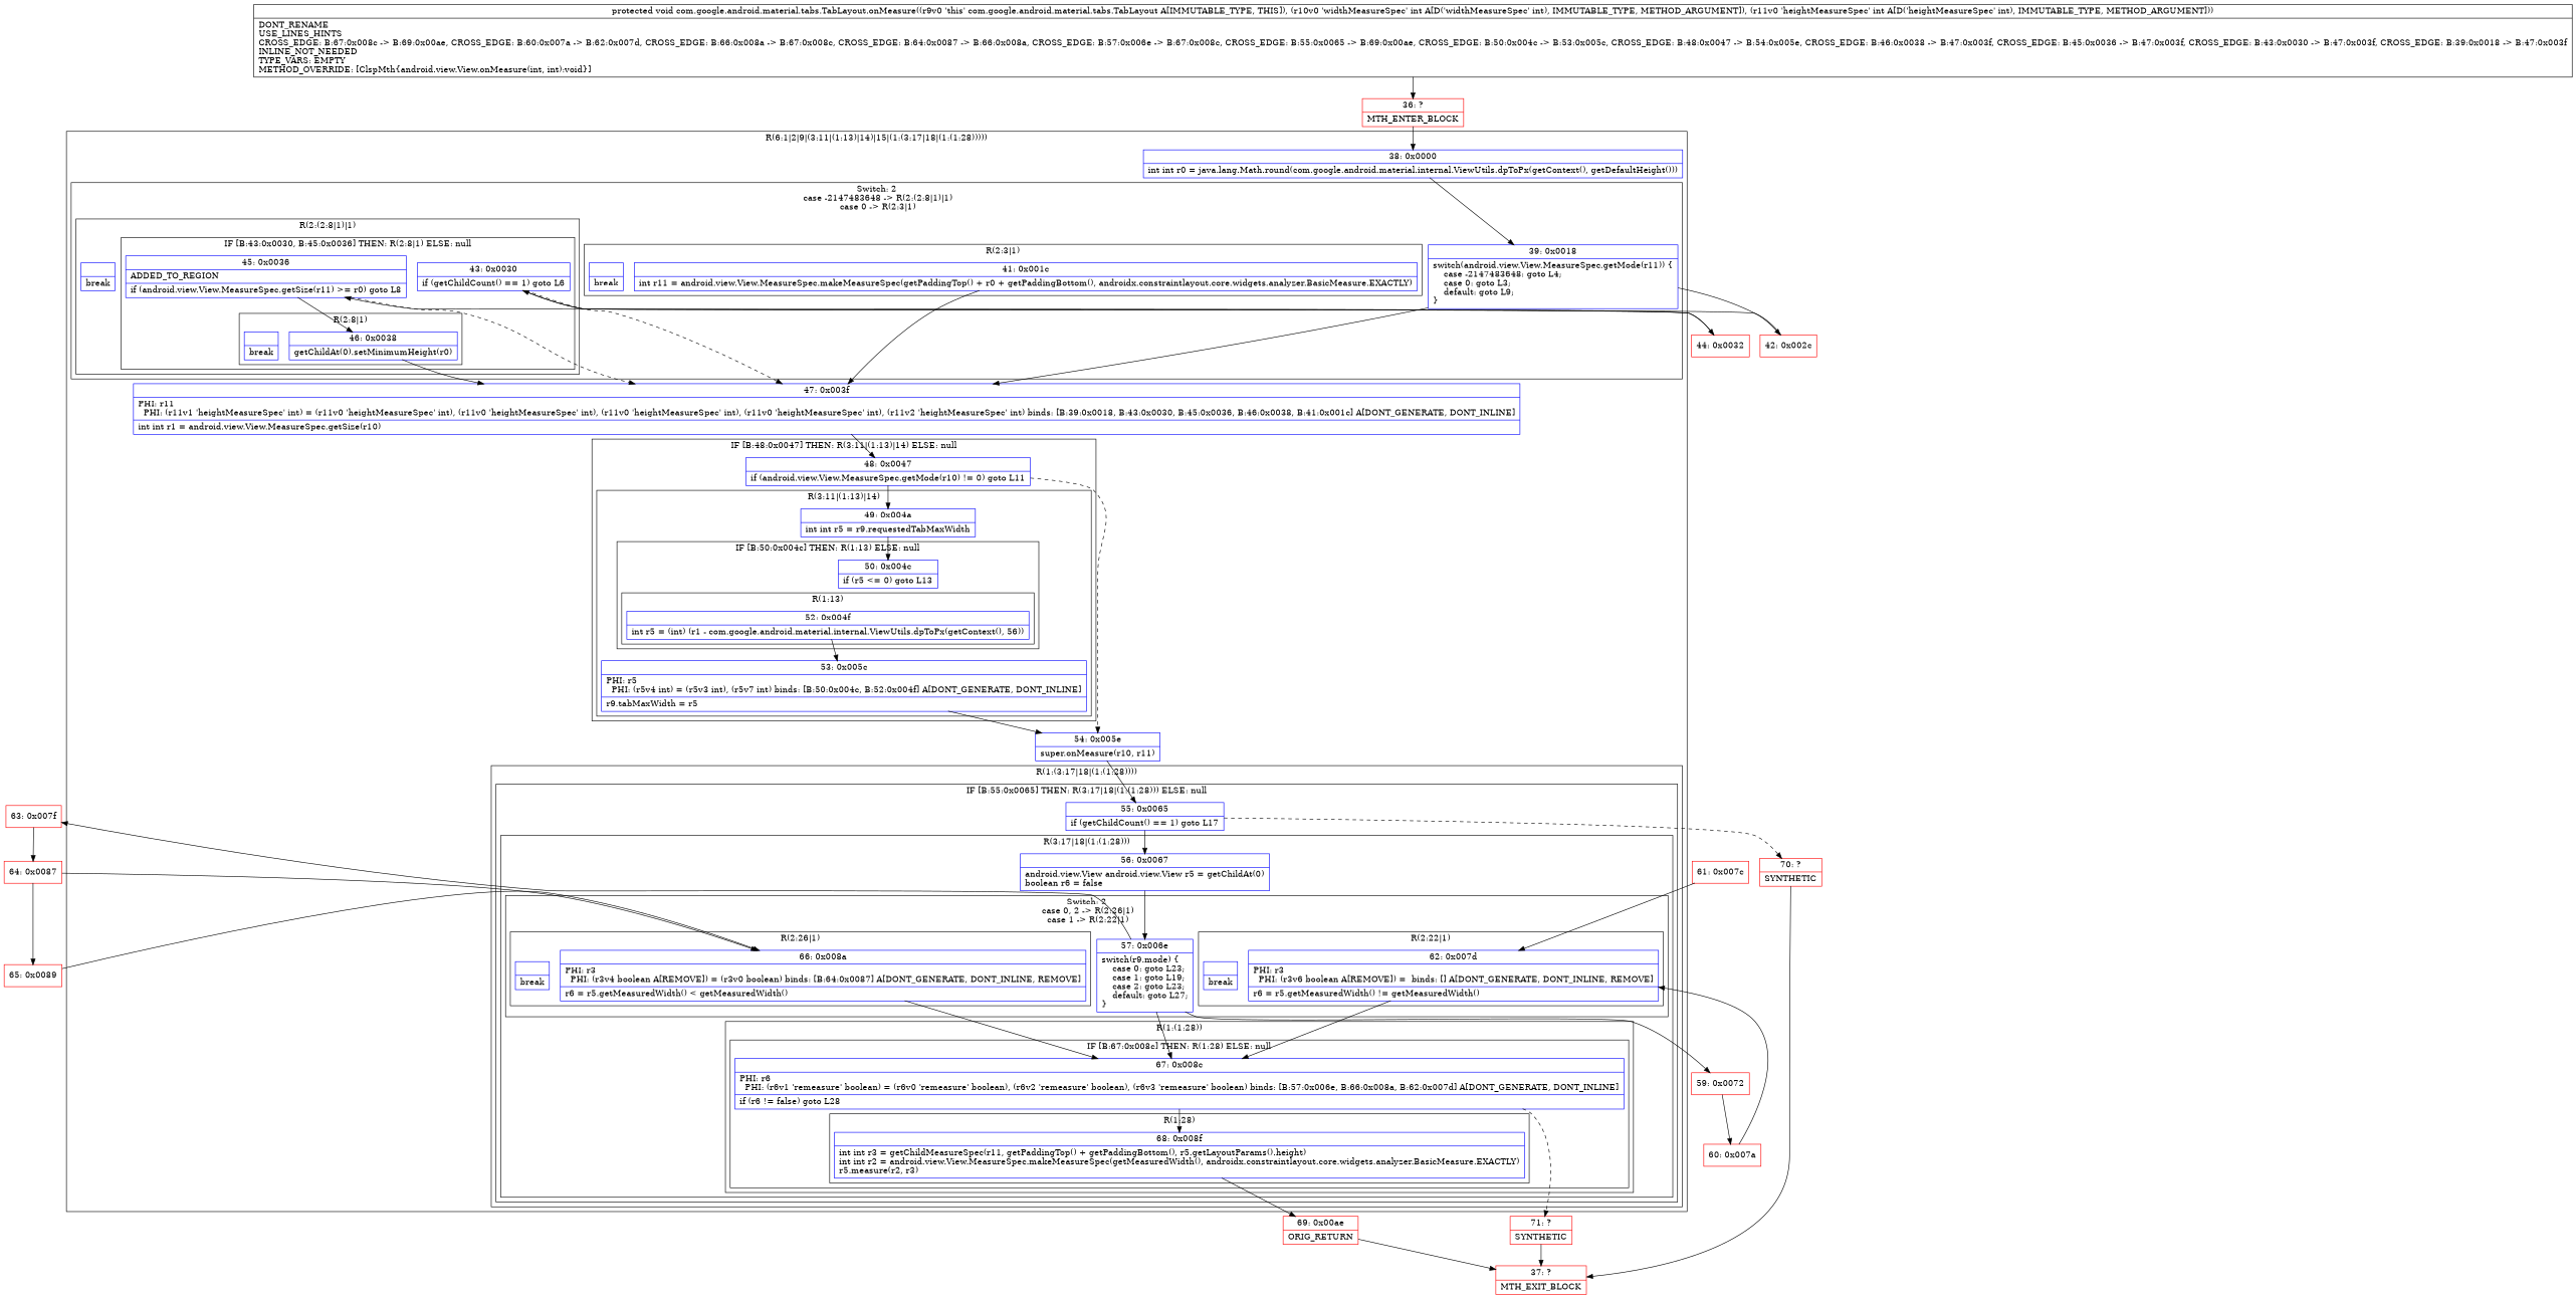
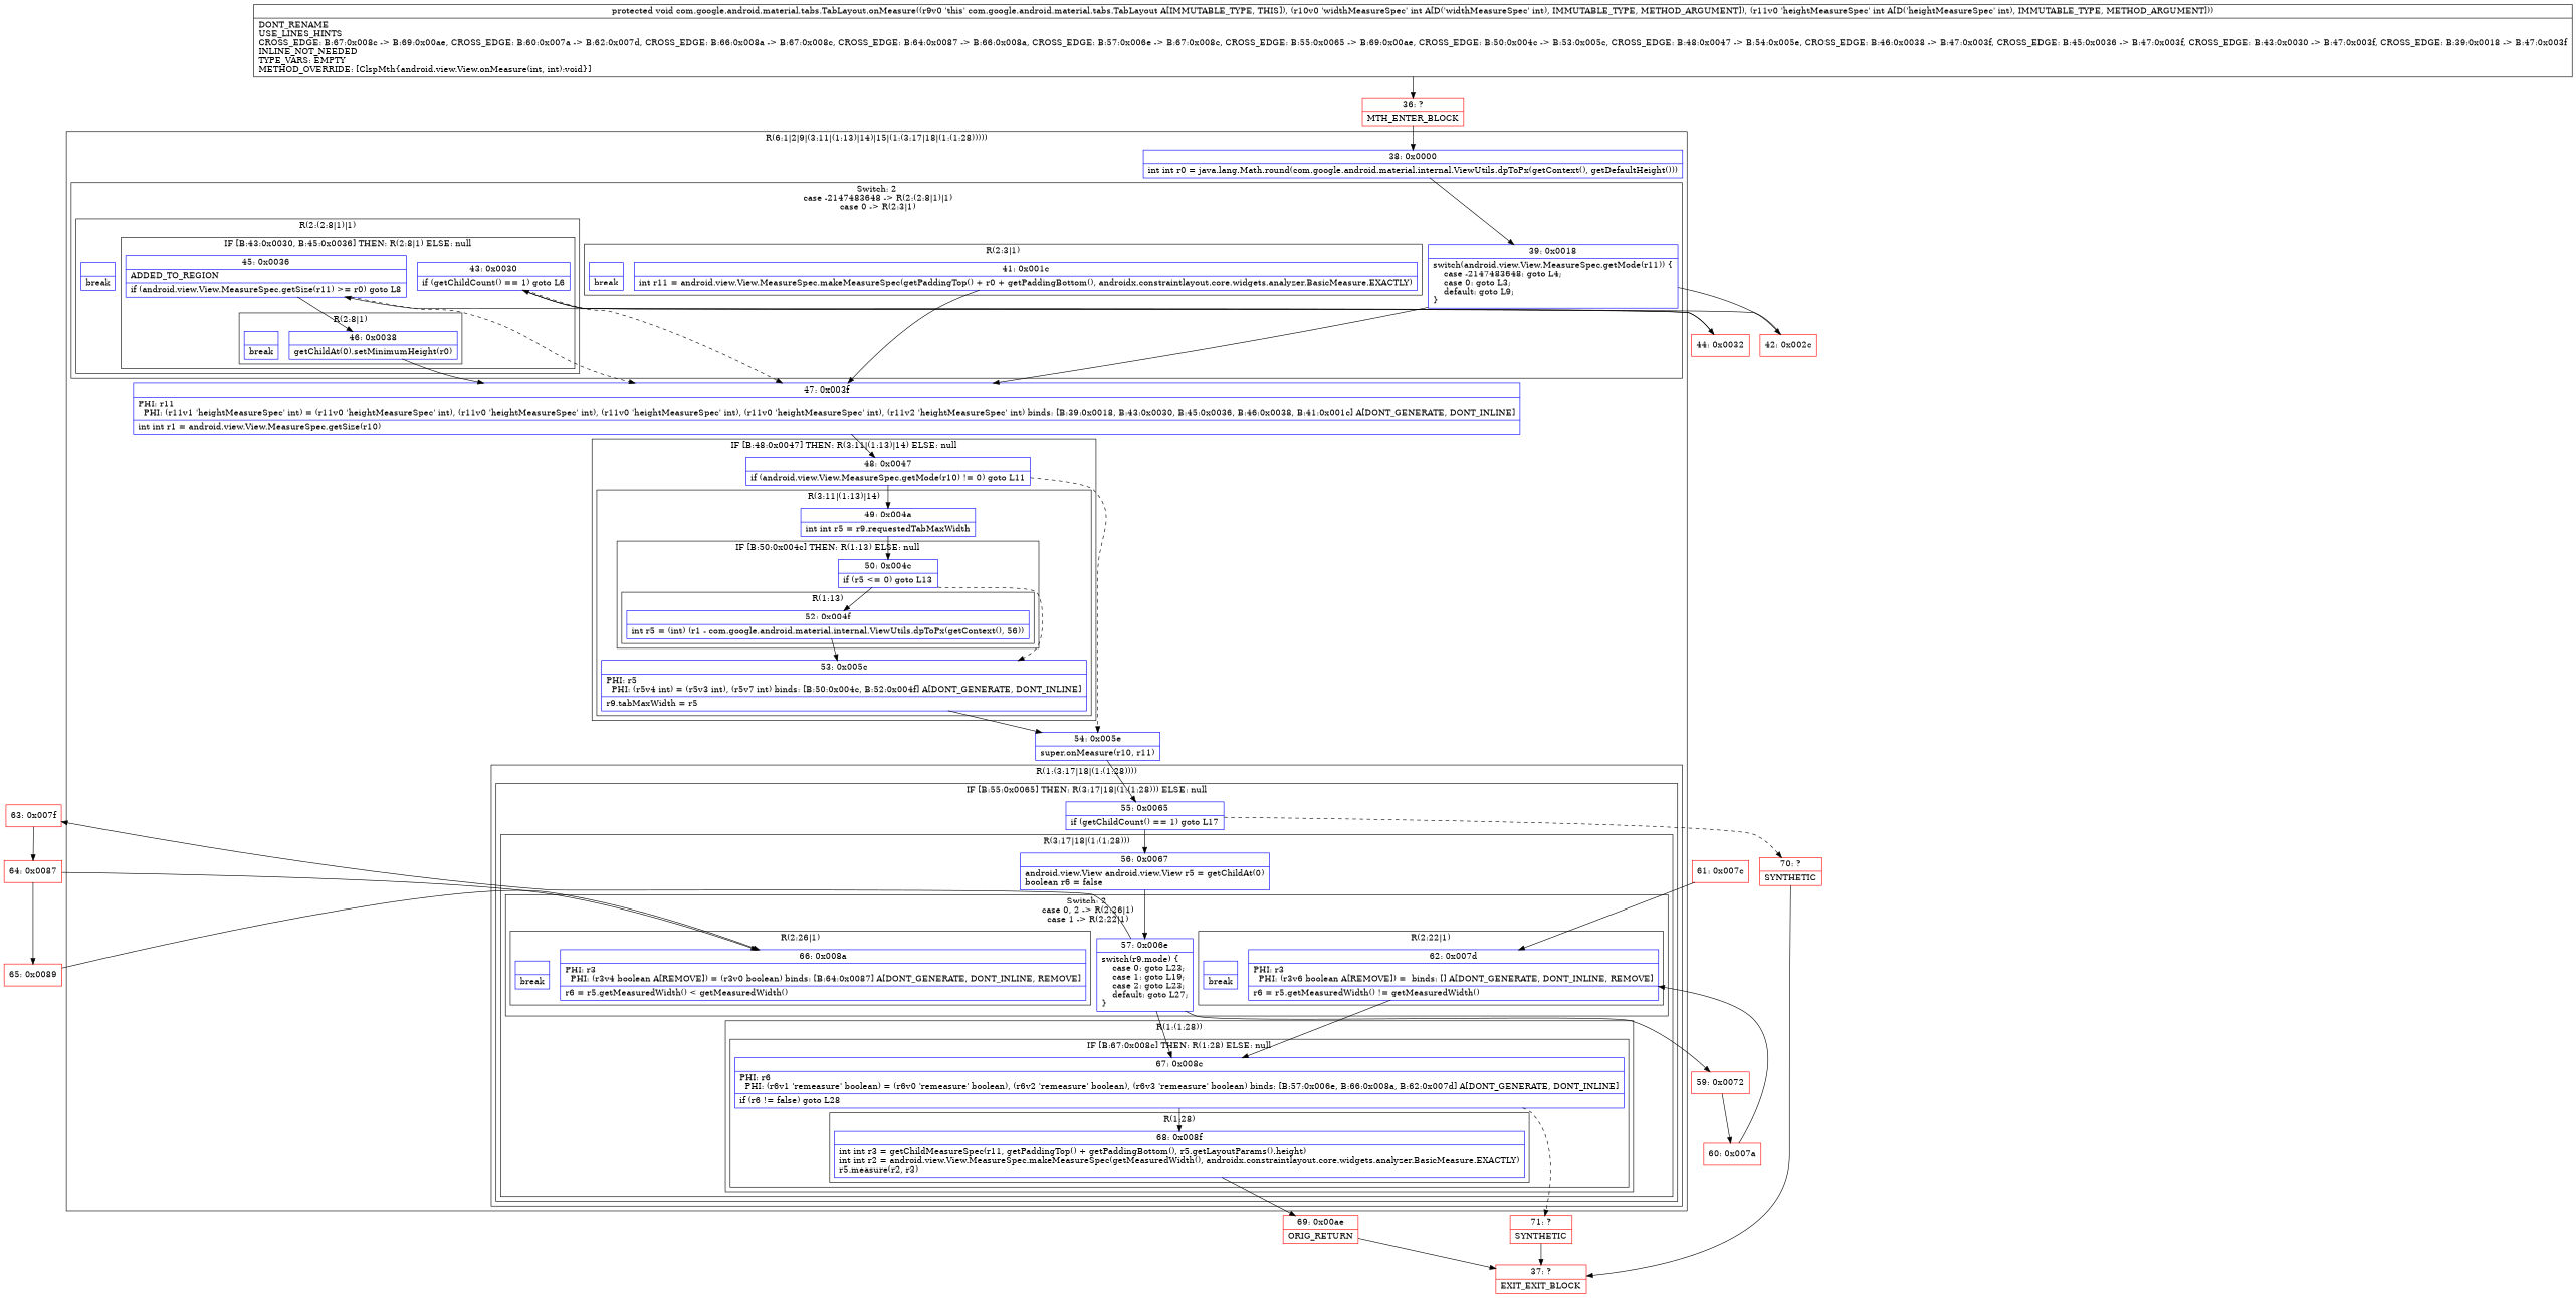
  digraph {
    node [color=blue shape=record]
    n1 [label="{46\:\ 0x0038|getChildAt(0).setMinimumHeight(r0)\l}"]
    n2 [label="{|break\l}"]
    n3 [label="{43\:\ 0x0030|if (getChildCount() == 1) goto L6\l}"]
    n4 [label="{45\:\ 0x0036|ADDED_TO_REGION\l|if (android.view.View.MeasureSpec.getSize(r11) \>= r0) goto L8\l}"]
    n5 [label="{|break\l}"]
    n6 [label="{41\:\ 0x001c|int r11 = android.view.View.MeasureSpec.makeMeasureSpec(getPaddingTop() + r0 + getPaddingBottom(), androidx.constraintlayout.core.widgets.analyzer.BasicMeasure.EXACTLY)\l}"]
    n7 [label="{|break\l}"]
    n8 [label="{39\:\ 0x0018|switch(android.view.View.MeasureSpec.getMode(r11)) \{\l    case \-2147483648: goto L4;\l    case 0: goto L3;\l    default: goto L9;\l\}\l}"]
    n9 [label="{52\:\ 0x004f|int r5 = (int) (r1 \- com.google.android.material.internal.ViewUtils.dpToPx(getContext(), 56))\l}"]
    n10 [label="{50\:\ 0x004c|if (r5 \<= 0) goto L13\l}"]
    n11 [label="{49\:\ 0x004a|int int r5 = r9.requestedTabMaxWidth\l}"]
    n12 [label="{53\:\ 0x005c|PHI: r5 \l  PHI: (r5v4 int) = (r5v3 int), (r5v7 int) binds: [B:50:0x004c, B:52:0x004f] A[DONT_GENERATE, DONT_INLINE]\l|r9.tabMaxWidth = r5\l}"]
    n13 [label="{48\:\ 0x0047|if (android.view.View.MeasureSpec.getMode(r10) != 0) goto L11\l}"]
    n14 [label="{66\:\ 0x008a|PHI: r3 \l  PHI: (r3v4 boolean A[REMOVE]) = (r3v0 boolean) binds: [B:64:0x0087] A[DONT_GENERATE, DONT_INLINE, REMOVE]\l|r6 = r5.getMeasuredWidth() \< getMeasuredWidth()\l}"]
    n15 [label="{|break\l}"]
    n16 [label="{62\:\ 0x007d|PHI: r3 \l  PHI: (r3v6 boolean A[REMOVE]) =  binds: [] A[DONT_GENERATE, DONT_INLINE, REMOVE]\l|r6 = r5.getMeasuredWidth() != getMeasuredWidth()\l}"]
    n17 [label="{|break\l}"]
    n18 [label="{57\:\ 0x006e|switch(r9.mode) \{\l    case 0: goto L23;\l    case 1: goto L19;\l    case 2: goto L23;\l    default: goto L27;\l\}\l}"]
    n19 [label="{68\:\ 0x008f|int int r3 = getChildMeasureSpec(r11, getPaddingTop() + getPaddingBottom(), r5.getLayoutParams().height)\lint int r2 = android.view.View.MeasureSpec.makeMeasureSpec(getMeasuredWidth(), androidx.constraintlayout.core.widgets.analyzer.BasicMeasure.EXACTLY)\lr5.measure(r2, r3)\l}"]
    n20 [label="{67\:\ 0x008c|PHI: r6 \l  PHI: (r6v1 'remeasure' boolean) = (r6v0 'remeasure' boolean), (r6v2 'remeasure' boolean), (r6v3 'remeasure' boolean) binds: [B:57:0x006e, B:66:0x008a, B:62:0x007d] A[DONT_GENERATE, DONT_INLINE]\l|if (r6 != false) goto L28\l}"]
    n21 [label="{56\:\ 0x0067|android.view.View android.view.View r5 = getChildAt(0)\lboolean r6 = false\l}"]
    n22 [label="{55\:\ 0x0065|if (getChildCount() == 1) goto L17\l}"]
    n23 [label="{38\:\ 0x0000|int int r0 = java.lang.Math.round(com.google.android.material.internal.ViewUtils.dpToPx(getContext(), getDefaultHeight()))\l}"]
    n24 [label="{47\:\ 0x003f|PHI: r11 \l  PHI: (r11v1 'heightMeasureSpec' int) = (r11v0 'heightMeasureSpec' int), (r11v0 'heightMeasureSpec' int), (r11v0 'heightMeasureSpec' int), (r11v0 'heightMeasureSpec' int), (r11v2 'heightMeasureSpec' int) binds: [B:39:0x0018, B:43:0x0030, B:45:0x0036, B:46:0x0038, B:41:0x001c] A[DONT_GENERATE, DONT_INLINE]\l|int int r1 = android.view.View.MeasureSpec.getSize(r10)\l}"]
    n25 [label="{54\:\ 0x005e|super.onMeasure(r10, r11)\l}"]
    n26 [color=red label="{44\:\ 0x0032}"]
    n27 [color=red label="{42\:\ 0x002c}"]
    n28 [color=red label="{59\:\ 0x0072}"]
    n29 [color=red label="{63\:\ 0x007f}"]
    n30 [color=red label="{69\:\ 0x00ae|ORIG_RETURN\l}"]
    n31 [color=red label="{71\:\ ?|SYNTHETIC\l}"]
    n32 [color=red label="{70\:\ ?|SYNTHETIC\l}"]
-   n33 [color=red label="{37\:\ ?|MTH_EXIT_BLOCK\l}"]
+   n33 [color=red label="{37\:\ ?|EXIT_EXIT_BLOCK\l}"]
    n34 [color=red label="{60\:\ 0x007a}"]
    n35 [color=red label="{64\:\ 0x0087}"]
    n36 [color=red label="{36\:\ ?|MTH_ENTER_BLOCK\l}"]
    n37 [color=red label="{61\:\ 0x007c}"]
    n38 [color=red label="{65\:\ 0x0089}"]
    n39 [label="{protected void com.google.android.material.tabs.TabLayout.onMeasure((r9v0 'this' com.google.android.material.tabs.TabLayout A[IMMUTABLE_TYPE, THIS]), (r10v0 'widthMeasureSpec' int A[D('widthMeasureSpec' int), IMMUTABLE_TYPE, METHOD_ARGUMENT]), (r11v0 'heightMeasureSpec' int A[D('heightMeasureSpec' int), IMMUTABLE_TYPE, METHOD_ARGUMENT]))  | DONT_RENAME\lUSE_LINES_HINTS\lCROSS_EDGE: B:67:0x008c \-\> B:69:0x00ae, CROSS_EDGE: B:60:0x007a \-\> B:62:0x007d, CROSS_EDGE: B:66:0x008a \-\> B:67:0x008c, CROSS_EDGE: B:64:0x0087 \-\> B:66:0x008a, CROSS_EDGE: B:57:0x006e \-\> B:67:0x008c, CROSS_EDGE: B:55:0x0065 \-\> B:69:0x00ae, CROSS_EDGE: B:50:0x004c \-\> B:53:0x005c, CROSS_EDGE: B:48:0x0047 \-\> B:54:0x005e, CROSS_EDGE: B:46:0x0038 \-\> B:47:0x003f, CROSS_EDGE: B:45:0x0036 \-\> B:47:0x003f, CROSS_EDGE: B:43:0x0030 \-\> B:47:0x003f, CROSS_EDGE: B:39:0x0018 \-\> B:47:0x003f\lINLINE_NOT_NEEDED\lTYPE_VARS: EMPTY\lMETHOD_OVERRIDE: [ClspMth\{android.view.View.onMeasure(int, int):void\}]\l}" color=""]
    subgraph cluster_1 {
      label="R(6:1|2|9|(3:11|(1:13)|14)|15|(1:(3:17|18|(1:(1:28)))))"
      n23
      n24
      n25
      subgraph cluster_2 {
        label="Switch: 2\n case -2147483648 -> R(2:(2:8|1)|1)\n case 0 -> R(2:3|1)"
        n8
        subgraph cluster_3 {
          label="R(2:(2:8|1)|1)"
          n5
          subgraph cluster_4 {
            label="IF [B:43:0x0030, B:45:0x0036] THEN: R(2:8|1) ELSE: null"
            n3
            n4
            subgraph cluster_5 {
              label="R(2:8|1)"
              n1
              n2
            }
          }
        }
        subgraph cluster_6 {
          label="R(2:3|1)"
          n6
          n7
        }
      }
      subgraph cluster_7 {
        label="IF [B:48:0x0047] THEN: R(3:11|(1:13)|14) ELSE: null"
        n13
        subgraph cluster_8 {
          label="R(3:11|(1:13)|14)"
          n11
          n12
          subgraph cluster_9 {
            label="IF [B:50:0x004c] THEN: R(1:13) ELSE: null"
            n10
            subgraph cluster_10 {
              label="R(1:13)"
              n9
            }
          }
        }
      }
      subgraph cluster_11 {
        label="R(1:(3:17|18|(1:(1:28))))"
        subgraph cluster_12 {
          label="IF [B:55:0x0065] THEN: R(3:17|18|(1:(1:28))) ELSE: null"
          n22
          subgraph cluster_13 {
            label="R(3:17|18|(1:(1:28)))"
            n21
            subgraph cluster_14 {
              label="Switch: 2\n case 0, 2 -> R(2:26|1)\n case 1 -> R(2:22|1)"
              n18
              subgraph cluster_15 {
                label="R(2:26|1)"
                n14
                n15
              }
              subgraph cluster_16 {
                label="R(2:22|1)"
                n16
                n17
              }
            }
            subgraph cluster_17 {
              label="R(1:(1:28))"
              subgraph cluster_18 {
                label="IF [B:67:0x008c] THEN: R(1:28) ELSE: null"
                n20
                subgraph cluster_19 {
                  label="R(1:28)"
                  n19
                }
              }
            }
          }
        }
      }
    }
    n1 -> n24
    n3 -> n24 [style=dashed]
    n3 -> n26
    n4 -> n1
    n4 -> n24 [style=dashed]
    n6 -> n24
    n8 -> n24
    n8 -> n27
    n9 -> n12
+   n10 -> n9
+   n10 -> n12 [style=dashed]
    n11 -> n10
    n12 -> n25
    n13 -> n11
    n13 -> n25 [style=dashed]
-   n14 -> n20
    n16 -> n20
    n18 -> n20
    n18 -> n28
    n18 -> n29
    n19 -> n30
    n20 -> n19
    n20 -> n31 [style=dashed]
    n21 -> n18
    n22 -> n21
    n22 -> n32 [style=dashed]
    n23 -> n8
    n24 -> n13
    n25 -> n22
    n26 -> n4
    n27 -> n3
    n28 -> n34
    n29 -> n35
    n30 -> n33
    n31 -> n33
    n32 -> n33
    n34 -> n16
    n35 -> n14
    n35 -> n38
    n36 -> n23
    n37 -> n16
    n38 -> n14
    n39 -> n36
  }
